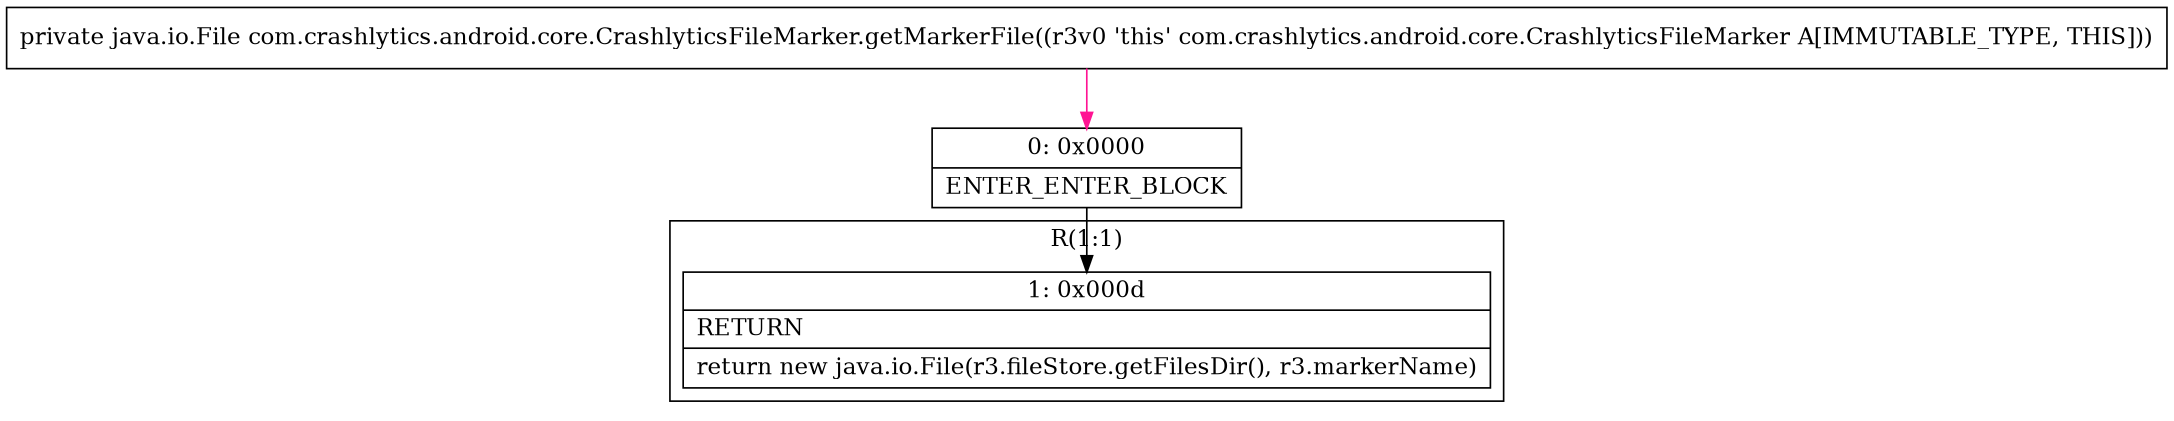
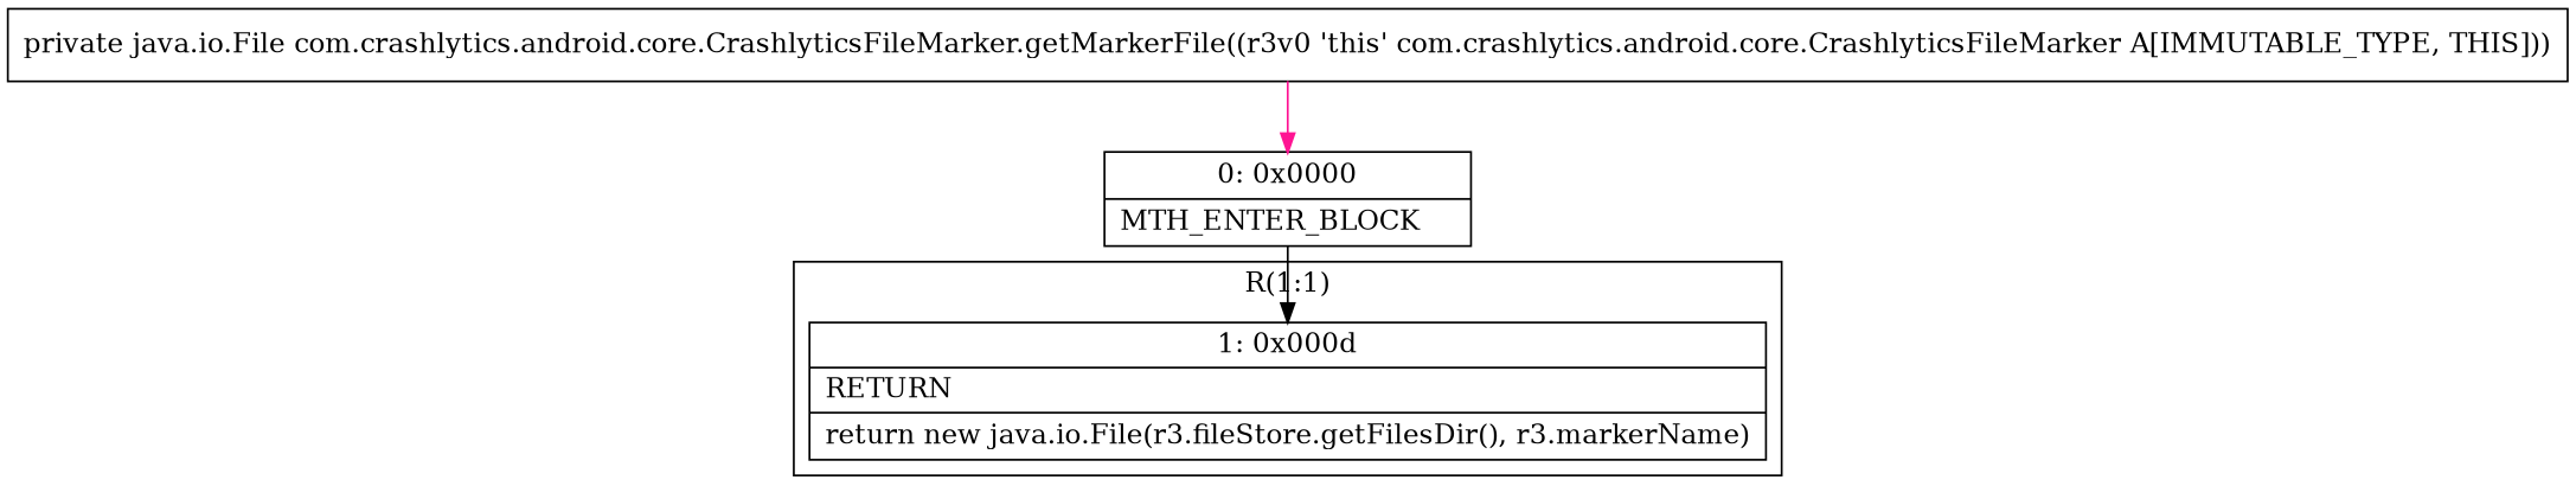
  digraph {
    node [color=black shape=record]
    n1 [label="{1\:\ 0x000d|RETURN\l|return new java.io.File(r3.fileStore.getFilesDir(), r3.markerName)\l}"]
-   n2 [label="{0\:\ 0x0000|ENTER_ENTER_BLOCK\l}"]
+   n2 [label="{0\:\ 0x0000|MTH_ENTER_BLOCK\l}"]
    n3 [label="{private java.io.File com.crashlytics.android.core.CrashlyticsFileMarker.getMarkerFile((r3v0 'this' com.crashlytics.android.core.CrashlyticsFileMarker A[IMMUTABLE_TYPE, THIS])) }"]
    subgraph cluster_1 {
      label="R(1:1)"
      n1
    }
    n2 -> n1 [color=black]
    n3 -> n2 [color=deeppink]
  }
